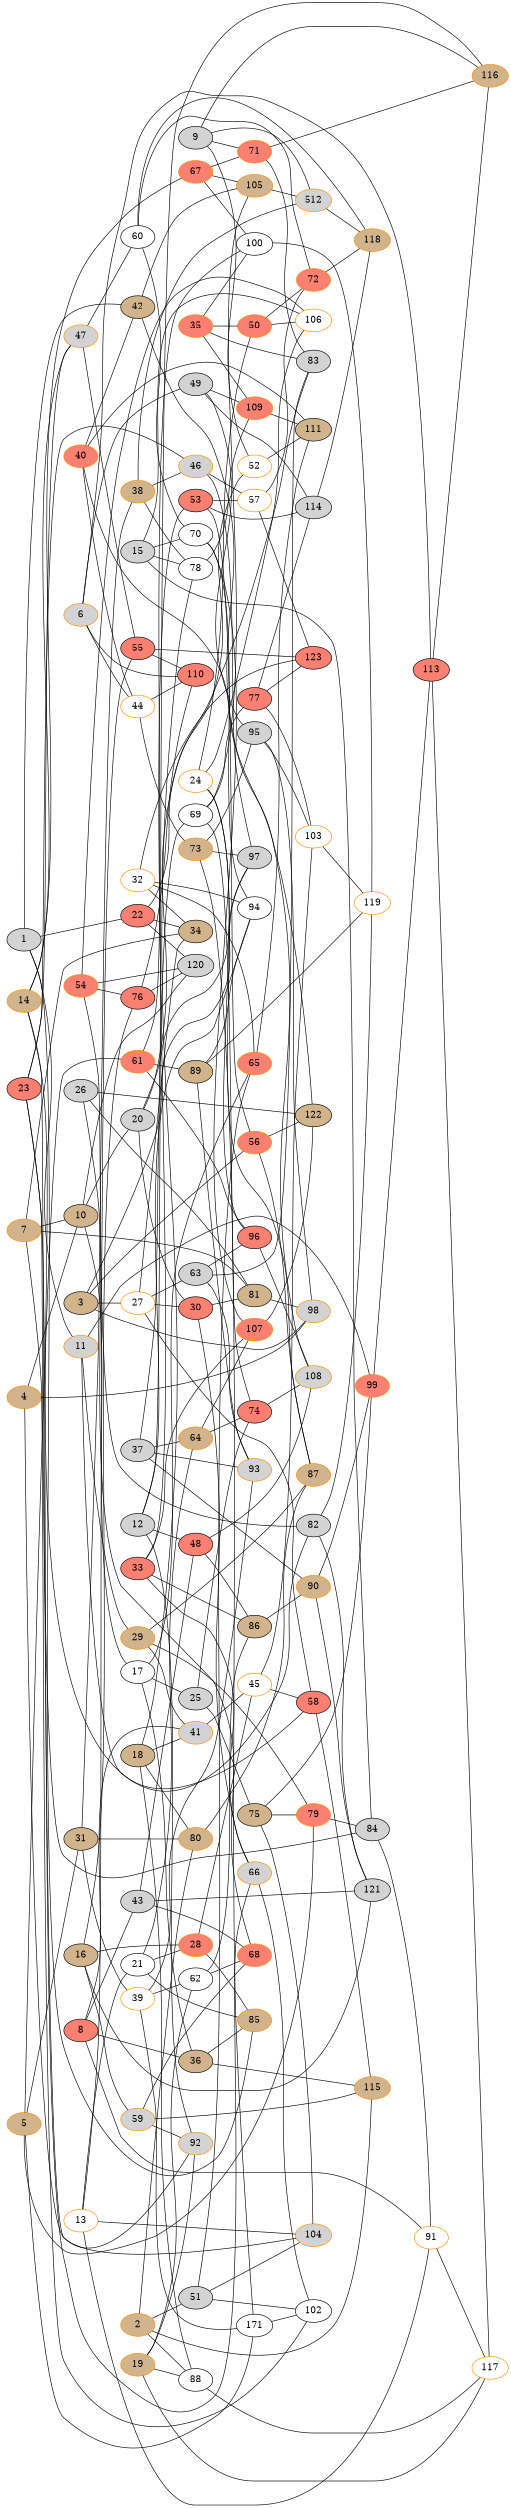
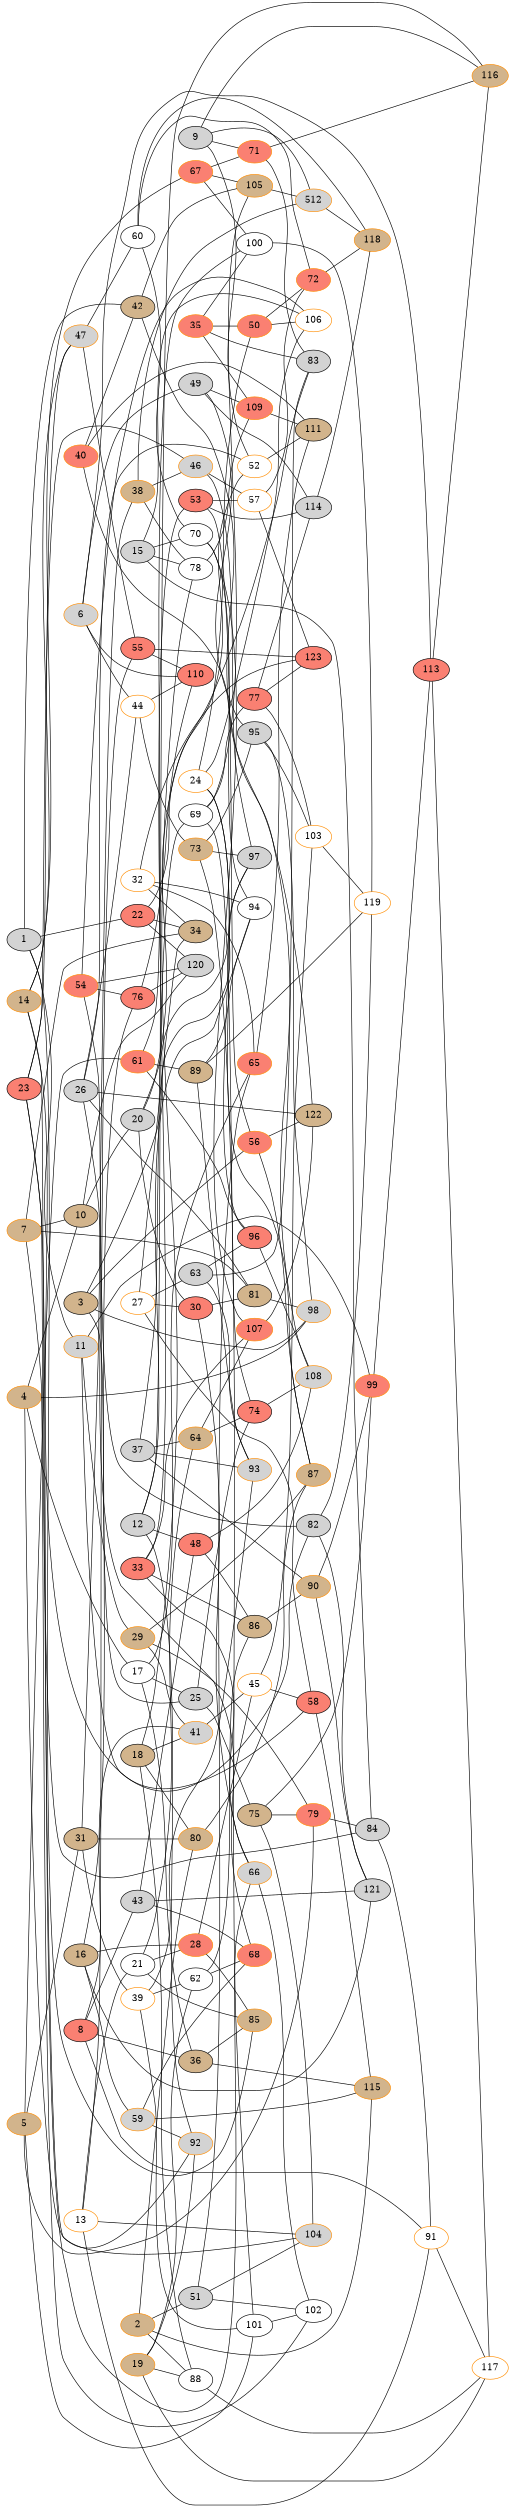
  graph {
    rankdir=LR
    node [color=black fillcolor=lightgrey style=filled]
    11 [color=darkorange]
    1
    22 [fillcolor=salmon]
    42 [fillcolor=tan]
    85 [color=darkorange fillcolor=tan]
    29 [color=darkorange fillcolor=tan]
    58 [fillcolor=salmon]
    99 [color=darkorange fillcolor=salmon]
    34 [fillcolor=tan]
    120
    83
    105 [color=darkorange fillcolor=tan]
    108 [color=darkorange]
    2 [color=darkorange fillcolor=tan]
    51
    80 [color=darkorange fillcolor=tan]
    88 [fillcolor=white]
    115 [color=darkorange fillcolor=tan]
    102 [fillcolor=white]
    104 [color=darkorange]
    65 [color=darkorange fillcolor=salmon]
    87 [color=darkorange fillcolor=tan]
    117 [color=darkorange fillcolor=white]
    3 [fillcolor=tan]
    25
    56 [color=darkorange fillcolor=salmon]
    97
    98 [color=darkorange]
    74 [fillcolor=salmon]
    75 [fillcolor=tan]
    122 [fillcolor=tan]
    4 [color=darkorange fillcolor=tan]
    10 [fillcolor=tan]
    17 [fillcolor=white]
    92 [color=darkorange]
    20
    36 [fillcolor=tan]
    5 [color=darkorange fillcolor=tan]
    31 [fillcolor=tan]
    61 [color=darkorange fillcolor=salmon]
    79 [color=darkorange fillcolor=salmon]
-   101 [fillcolor=white label=171]
+   101 [fillcolor=white]
    38 [color=darkorange fillcolor=tan]
    39 [color=darkorange fillcolor=white]
    96 [fillcolor=salmon]
    100 [fillcolor=white]
    89 [fillcolor=tan]
    84
    6 [color=darkorange]
    44 [color=darkorange fillcolor=white]
    49
    110 [fillcolor=salmon]
    113 [fillcolor=salmon]
    73 [color=darkorange fillcolor=tan]
    109 [color=darkorange fillcolor=salmon]
    95
    114
    116 [color=darkorange fillcolor=tan]
    7 [color=darkorange fillcolor=tan]
    81 [fillcolor=tan]
    8 [fillcolor=salmon]
    41 [color=darkorange]
    43
    91 [color=darkorange fillcolor=white]
    45 [color=darkorange fillcolor=white]
    48 [fillcolor=salmon]
    121
    68 [color=darkorange fillcolor=salmon]
    52 [color=darkorange fillcolor=white]
    9
    71 [color=darkorange fillcolor=salmon]
    n72 [color=darkorange label=512]
    111 [fillcolor=tan]
    118 [color=darkorange fillcolor=tan]
    30 [fillcolor=salmon]
    12
    94 [fillcolor=white]
    86 [fillcolor=tan]
    13 [color=darkorange fillcolor=white]
    21 [fillcolor=white]
    55 [fillcolor=salmon]
    28 [color=darkorange fillcolor=salmon]
    64 [color=darkorange fillcolor=tan]
    123 [fillcolor=salmon]
    14 [color=darkorange fillcolor=tan]
    47 [color=darkorange]
    67 [color=darkorange fillcolor=salmon]
    82
    60 [fillcolor=white]
    119 [color=darkorange fillcolor=white]
    70 [fillcolor=white]
    15
    78 [fillcolor=white]
    106 [color=darkorange fillcolor=white]
    107 [color=darkorange fillcolor=salmon]
    16 [fillcolor=tan]
    59 [color=darkorange]
    76 [fillcolor=salmon]
    18 [fillcolor=tan]
    19 [color=darkorange fillcolor=tan]
    62 [fillcolor=white]
    66 [color=darkorange]
    23 [fillcolor=salmon]
    46 [color=darkorange]
    57 [color=darkorange fillcolor=white]
    24 [color=darkorange fillcolor=white]
    50 [color=darkorange fillcolor=salmon]
    72 [color=darkorange fillcolor=salmon]
    26
    27 [color=darkorange fillcolor=white]
    63
    93 [color=darkorange]
    103 [color=darkorange fillcolor=white]
    32 [color=darkorange fillcolor=white]
    33 [fillcolor=salmon]
    53 [fillcolor=salmon]
    90 [color=darkorange fillcolor=tan]
    35 [color=darkorange fillcolor=salmon]
    37
    69 [fillcolor=white]
    77 [fillcolor=salmon]
    40 [color=darkorange fillcolor=salmon]
    54 [color=darkorange fillcolor=salmon]
    11 -- 29
    11 -- 58
    11 -- 99
    1 -- 11
    1 -- 22
    1 -- 42
    1 -- 85
    22 -- 34
    22 -- 120
    22 -- 83
    42 -- 105
    42 -- 108
    29 -- 87
    29 -- 79
    29 -- 41
    58 -- 115
    99 -- 113
    105 -- n72
    2 -- 51
    2 -- 80
    2 -- 88
    2 -- 115
    51 -- 102
    51 -- 104
    51 -- 65
    80 -- 87
    88 -- 117
    65 -- 111
-   3 -- 27
+   3 -- 25
    3 -- 56
    3 -- 97
    3 -- 98
    25 -- 74
    25 -- 75
    56 -- 87
    56 -- 122
    74 -- 108
    75 -- 99
    75 -- 104
    75 -- 79
    4 -- 98
    4 -- 10
-   10 -- 17
+   4 -- 17
    4 -- 92
    10 -- 120
    10 -- 20
    17 -- 65
    17 -- 25
    17 -- 36
    20 -- 97
    20 -- 52
    20 -- 30
    36 -- 85
    36 -- 115
    5 -- 31
    5 -- 61
    5 -- 79
    5 -- 101
    31 -- 80
    31 -- 38
    31 -- 39
    61 -- 96
    61 -- 100
    61 -- 89
    79 -- 84
    101 -- 102
    38 -- n72
    38 -- 78
    38 -- 46
    39 -- 101
    39 -- 62
    39 -- 93
    96 -- 108
    100 -- 119
    89 -- 94
    89 -- 119
    89 -- 93
    84 -- 91
    6 -- 44
    6 -- 49
    6 -- 110
    6 -- 113
    44 -- 110
    44 -- 73
    49 -- 109
    49 -- 95
    49 -- 114
    113 -- 117
    113 -- 116
    73 -- 97
    73 -- 101
    73 -- 95
    109 -- 111
    95 -- 98
    95 -- 103
    114 -- 118
    7 -- 34
    7 -- 102
    7 -- 10
    7 -- 81
    81 -- 98
    8 -- 36
    8 -- 41
    8 -- 43
    8 -- 91
    41 -- 45
    43 -- 48
    43 -- 121
    43 -- 68
    91 -- 117
    45 -- 58
    45 -- 103
    48 -- 108
    48 -- 86
    52 -- 111
    9 -- 116
    9 -- 52
    9 -- 71
    9 -- n72
    71 -- 83
    71 -- 116
    n72 -- 118
    30 -- 81
    30 -- 66
    12 -- 92
    12 -- 116
    12 -- 48
    12 -- 94
    86 -- 90
    13 -- 104
    13 -- 91
    13 -- 21
    13 -- 55
    21 -- 85
    21 -- 28
    21 -- 64
    55 -- 110
    55 -- 123
    28 -- 85
    28 -- 45
    64 -- 74
    64 -- 107
    14 -- 104
    14 -- 47
    14 -- 67
    14 -- 82
    47 -- 55
    47 -- 60
    67 -- 105
    67 -- 100
    67 -- 71
    82 -- 121
    82 -- 119
    60 -- 118
    60 -- 70
    60 -- 72
    70 -- 94
    70 -- 107
    15 -- 84
    15 -- 70
    15 -- 78
    15 -- 106
    78 -- 109
    107 -- 122
    16 -- 121
    16 -- 28
    16 -- 59
    16 -- 76
    59 -- 115
    59 -- 92
    59 -- 68
    76 -- 120
    76 -- 110
    18 -- 80
    18 -- 88
    18 -- 41
    18 -- 78
    19 -- 88
    19 -- 117
    19 -- 92
    19 -- 62
    62 -- 68
    62 -- 86
    66 -- 102
    23 -- 84
    23 -- 47
    23 -- 66
    23 -- 46
    46 -- 97
    46 -- 57
    57 -- 123
    57 -- 72
    24 -- 87
    24 -- 96
    24 -- 106
    24 -- 50
    50 -- 106
    50 -- 72
    72 -- 118
    26 -- 122
    26 -- 81
    26 -- 68
+   26 -- 52
    27 -- 58
    27 -- 34
    27 -- 30
    27 -- 63
    63 -- 83
    63 -- 96
    63 -- 93
    103 -- 119
    32 -- 34
    32 -- 65
    32 -- 94
    32 -- 123
    33 -- 86
    33 -- 107
    33 -- 66
    33 -- 53
    53 -- 56
    53 -- 114
    53 -- 57
    90 -- 99
    90 -- 121
    35 -- 83
    35 -- 100
    35 -- 109
    35 -- 50
    37 -- 64
    37 -- 93
    37 -- 90
    37 -- 69
    69 -- 105
    69 -- 74
    69 -- 77
    77 -- 114
    77 -- 123
    77 -- 103
    40 -- 42
    40 -- 122
-   40 -- 44
+   26 -- 44
    40 -- 111
    54 -- 120
    54 -- 82
    54 -- 106
    54 -- 76
  }
